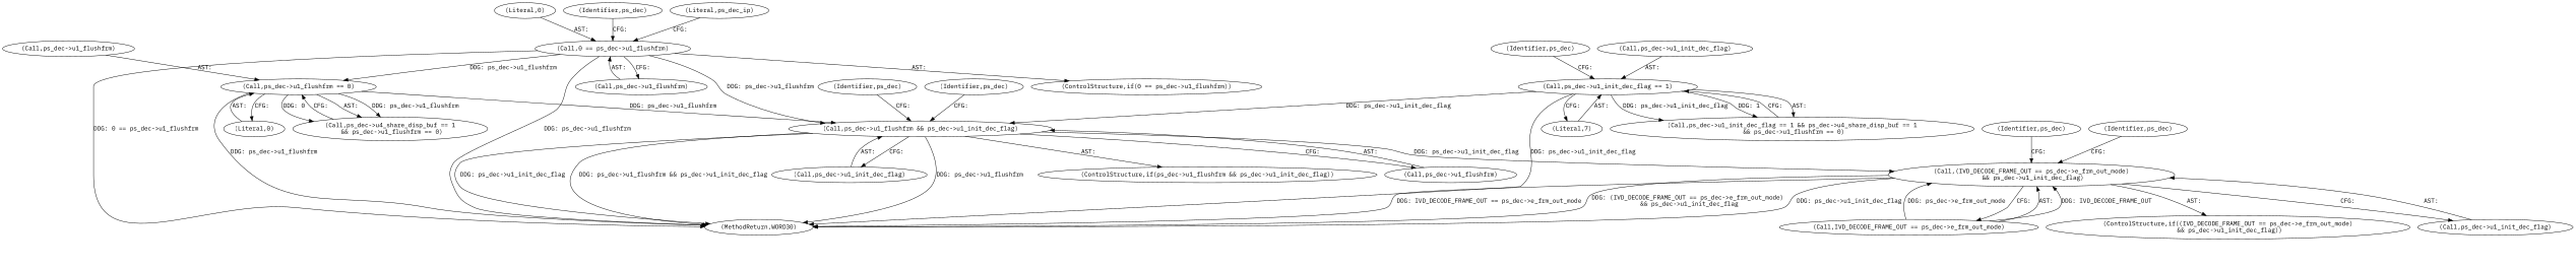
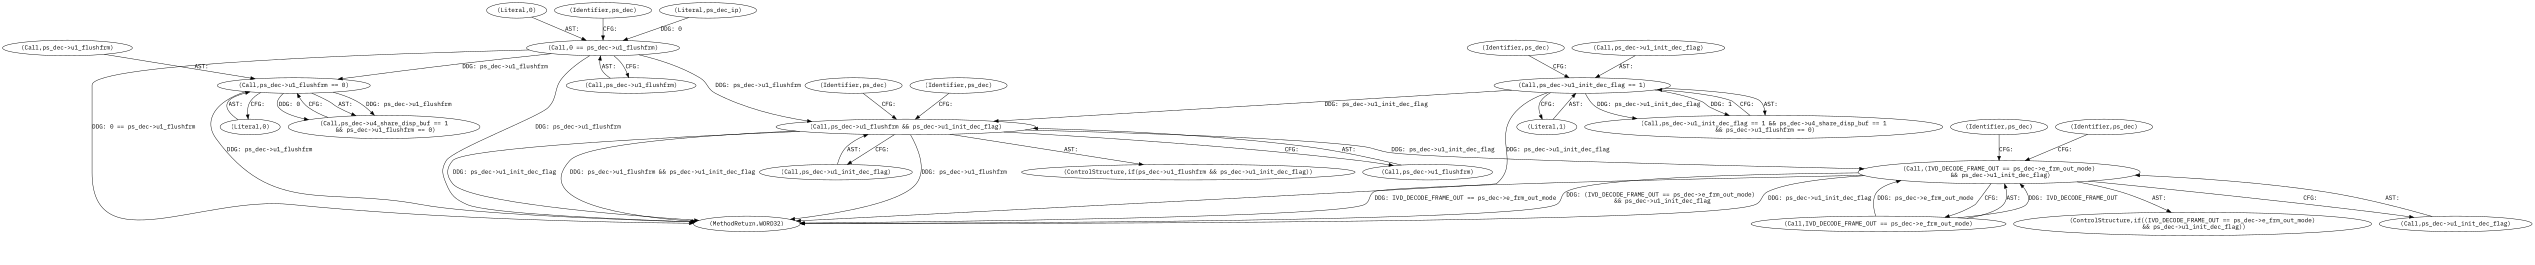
  digraph {
    fontname="IBM Plex Mono"
    node [fontname="IBM Plex Mono"]
    edge [fontname="IBM Plex Mono"]
    n1 [label="(Call,ps_dec->u1_flushfrm && ps_dec->u1_init_dec_flag)"]
    n2 [label="(Call,(IVD_DECODE_FRAME_OUT == ps_dec->e_frm_out_mode)\n && ps_dec->u1_init_dec_flag)"]
    n3 [label="(Call,ps_dec->u1_flushfrm)"]
    n4 [label="(Call,ps_dec->u1_init_dec_flag)"]
-   n5 [label="(MethodReturn,WORD30)"]
+   n5 [label="(MethodReturn,WORD32)"]
    n6 [label="(ControlStructure,if(ps_dec->u1_flushfrm && ps_dec->u1_init_dec_flag))"]
    n7 [label="(ControlStructure,if((IVD_DECODE_FRAME_OUT == ps_dec->e_frm_out_mode)\n && ps_dec->u1_init_dec_flag))"]
    n8 [label="(Call,ps_dec->u1_init_dec_flag)"]
    n9 [label="(Call,IVD_DECODE_FRAME_OUT == ps_dec->e_frm_out_mode)"]
    n10 [label="(Call,ps_dec->u1_flushfrm == 0)"]
    n11 [label="(Call,ps_dec->u4_share_disp_buf == 1\n && ps_dec->u1_flushfrm == 0)"]
    n12 [label="(Literal,0)"]
    n13 [label="(Call,0 == ps_dec->u1_flushfrm)"]
-   n14 [label="(ControlStructure,if(0 == ps_dec->u1_flushfrm))"]
    n15 [label="(Call,ps_dec->u1_flushfrm)"]
    n16 [label="(Call,ps_dec->u1_init_dec_flag == 1)"]
-   n17 [label="(Literal,7)"]
+   n17 [label="(Literal,1)"]
    n18 [label="(Call,ps_dec->u1_init_dec_flag == 1 && ps_dec->u4_share_disp_buf == 1\n && ps_dec->u1_flushfrm == 0)"]
    n19 [label="(Call,ps_dec->u1_init_dec_flag)"]
    n20 [label="(Literal,0)"]
    n21 [label="(Identifier,ps_dec)"]
    n22 [label="(Identifier,ps_dec)"]
    n23 [label="(Identifier,ps_dec)"]
    n24 [label="(Call,ps_dec->u1_flushfrm)"]
    n25 [label="(Identifier,ps_dec)"]
    n26 [label="(Identifier,ps_dec)"]
    n27 [label="(Literal,ps_dec_ip)"]
    n28 [label="(Identifier,ps_dec)"]
    n1 -> n2 [label="DDG: ps_dec->u1_init_dec_flag"]
    n1 -> n3 [label="CFG: "]
    n1 -> n4 [label="CFG: "]
    n1 -> n5 [label="DDG: ps_dec->u1_init_dec_flag"]
    n1 -> n5 [label="DDG: ps_dec->u1_flushfrm && ps_dec->u1_init_dec_flag"]
    n1 -> n5 [label="DDG: ps_dec->u1_flushfrm"]
    n1 -> n6 [label="AST: "]
    n2 -> n5 [label="DDG: IVD_DECODE_FRAME_OUT == ps_dec->e_frm_out_mode"]
    n2 -> n5 [label="DDG: (IVD_DECODE_FRAME_OUT == ps_dec->e_frm_out_mode)\n && ps_dec->u1_init_dec_flag"]
    n2 -> n5 [label="DDG: ps_dec->u1_init_dec_flag"]
    n2 -> n7 [label="AST: "]
    n2 -> n8 [label="CFG: "]
    n2 -> n9 [label="CFG: "]
    n3 -> n1 [label="AST: "]
    n4 -> n1 [label="AST: "]
    n8 -> n2 [label="AST: "]
    n9 -> n2 [label="AST: "]
    n9 -> n2 [label="DDG: IVD_DECODE_FRAME_OUT"]
    n9 -> n2 [label="DDG: ps_dec->e_frm_out_mode"]
-   n10 -> n1 [label="DDG: ps_dec->u1_flushfrm"]
    n10 -> n5 [label="DDG: ps_dec->u1_flushfrm"]
    n10 -> n11 [label="AST: "]
    n10 -> n11 [label="DDG: ps_dec->u1_flushfrm"]
    n10 -> n11 [label="DDG: 0"]
    n10 -> n12 [label="CFG: "]
    n11 -> n10 [label="CFG: "]
    n12 -> n10 [label="AST: "]
    n13 -> n1 [label="DDG: ps_dec->u1_flushfrm"]
    n13 -> n5 [label="DDG: 0 == ps_dec->u1_flushfrm"]
    n13 -> n5 [label="DDG: ps_dec->u1_flushfrm"]
    n13 -> n10 [label="DDG: ps_dec->u1_flushfrm"]
-   n13 -> n14 [label="AST: "]
    n13 -> n15 [label="CFG: "]
    n15 -> n13 [label="AST: "]
    n16 -> n1 [label="DDG: ps_dec->u1_init_dec_flag"]
    n16 -> n5 [label="DDG: ps_dec->u1_init_dec_flag"]
    n16 -> n17 [label="CFG: "]
    n16 -> n18 [label="AST: "]
    n16 -> n18 [label="DDG: ps_dec->u1_init_dec_flag"]
    n16 -> n18 [label="DDG: 1"]
    n17 -> n16 [label="AST: "]
    n18 -> n16 [label="CFG: "]
    n19 -> n16 [label="AST: "]
    n20 -> n13 [label="AST: "]
    n21 -> n13 [label="CFG: "]
    n22 -> n1 [label="CFG: "]
    n23 -> n16 [label="CFG: "]
    n24 -> n10 [label="AST: "]
    n25 -> n1 [label="CFG: "]
    n26 -> n2 [label="CFG: "]
-   n27 -> n13 [label="CFG: "]
+   n27 -> n13 [label="DDG: 0"]
    n28 -> n2 [label="CFG: "]
  }
